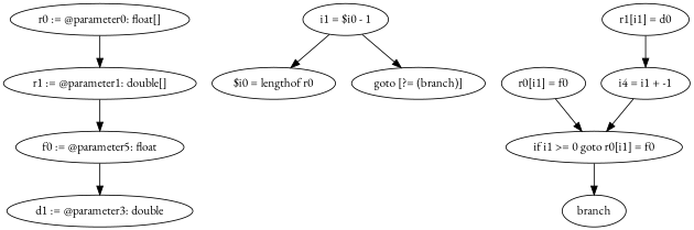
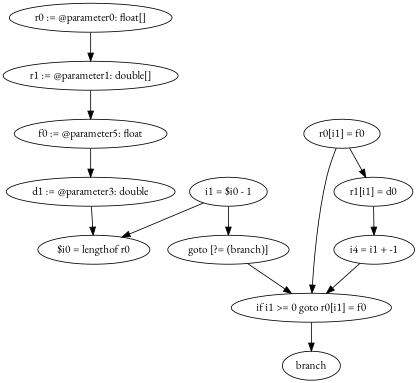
  digraph {
    fontname="EB Garamond"
    node [fontname="EB Garamond"]
    edge [fontname="EB Garamond"]
    "r0 := @parameter0: float[]"
    "r1 := @parameter1: double[]"
    n3 [label="f0 := @parameter5: float"]
    n4 [label="d1 := @parameter3: double"]
    "$i0 = lengthof r0"
    "i1 = $i0 - 1"
    "goto [?= (branch)]"
    "if i1 >= 0 goto r0[i1] = f0"
    n9 [label=branch]
    "r0[i1] = f0"
    "r1[i1] = d0"
    n12 [label="i4 = i1 + -1"]
    "r0 := @parameter0: float[]" -> "r1 := @parameter1: double[]"
    "r1 := @parameter1: double[]" -> n3
    n3 -> n4
+   n4 -> "$i0 = lengthof r0"
    "i1 = $i0 - 1" -> "$i0 = lengthof r0"
    "i1 = $i0 - 1" -> "goto [?= (branch)]"
+   "goto [?= (branch)]" -> "if i1 >= 0 goto r0[i1] = f0"
    "if i1 >= 0 goto r0[i1] = f0" -> n9
    "r0[i1] = f0" -> "if i1 >= 0 goto r0[i1] = f0"
+   "r0[i1] = f0" -> "r1[i1] = d0"
    "r1[i1] = d0" -> n12
    n12 -> "if i1 >= 0 goto r0[i1] = f0"
  }
